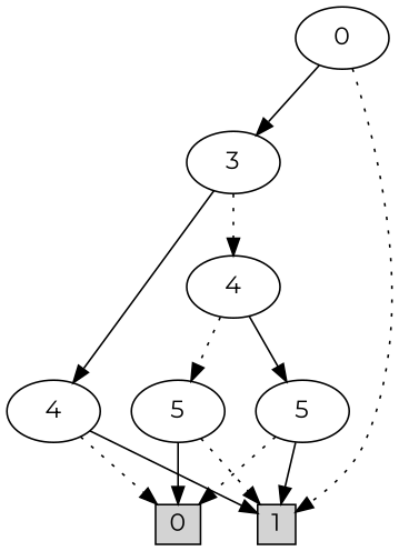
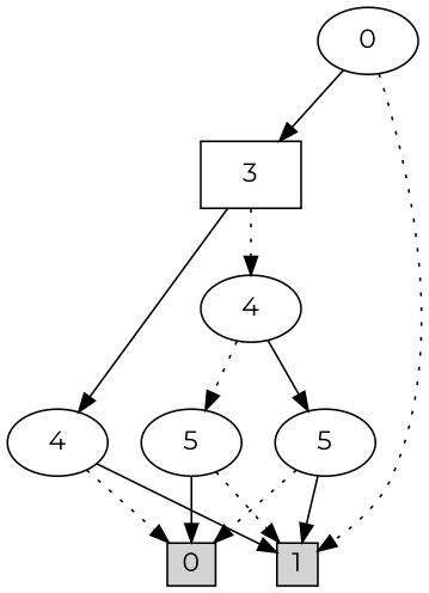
  digraph {
    fontname=Montserrat
    node [fontname=Montserrat]
    edge [style=dotted fontname=Montserrat]
    n1 [height=0.3 label=0 shape=box style=filled width=0.3]
    n2 [height=0.3 label=1 shape=box style=filled width=0.3]
    n3 [label=0]
-   n4 [label=3]
+   n4 [label=3 shape=box]
    n5 [label=4]
    n6 [label=4]
    n7 [label=5]
    n8 [label=5]
    n3 -> n2
    n3 -> n4 [style=filled]
    n4 -> n5
    n4 -> n6 [style=filled]
    n5 -> n7
    n5 -> n8 [style=filled]
    n6 -> n1
    n6 -> n2 [style=filled]
    n7 -> n1 [style=filled]
    n7 -> n2
    n8 -> n1
    n8 -> n2 [style=filled]
  }
